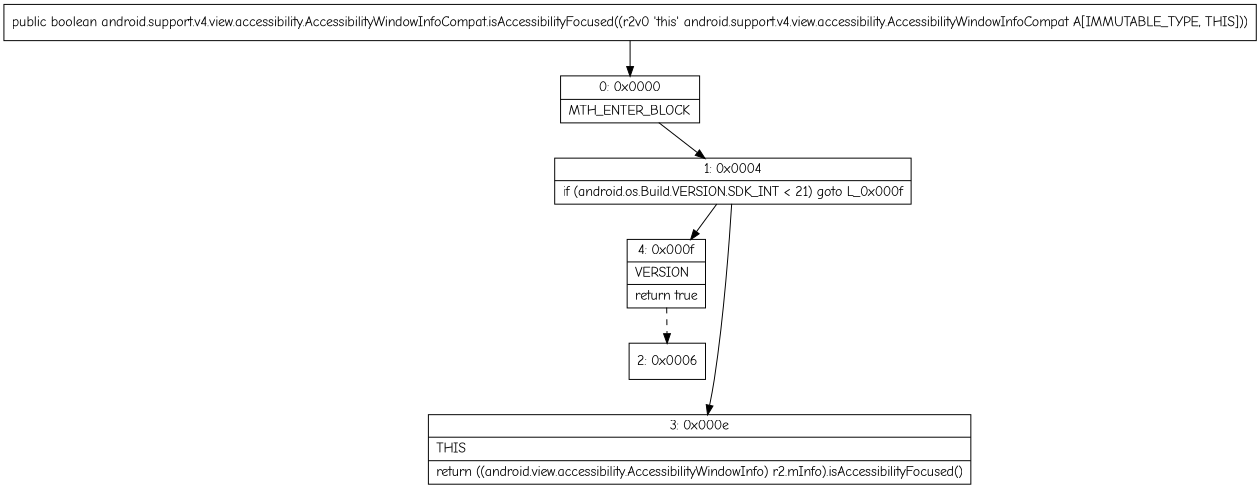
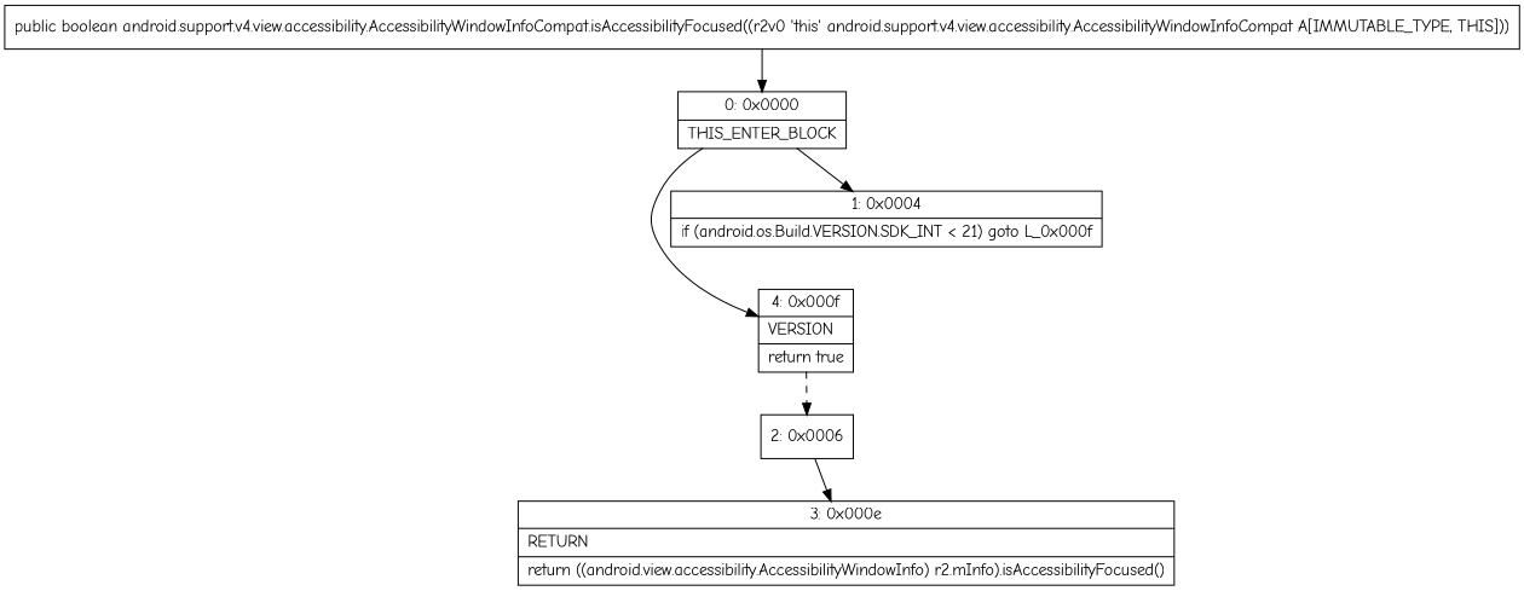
  digraph {
    fontname="Comic Neue"
    node [fontname="Comic Neue" shape=record]
    edge [fontname="Comic Neue"]
-   n1 [label="{0\:\ 0x0000|MTH_ENTER_BLOCK\l}"]
+   n1 [label="{0\:\ 0x0000|THIS_ENTER_BLOCK\l}"]
    n2 [label="{1\:\ 0x0004|if (android.os.Build.VERSION.SDK_INT \< 21) goto L_0x000f\l}"]
    n3 [label="{4\:\ 0x000f|VERSION\l|return true\l}"]
    n4 [label="{2\:\ 0x0006}"]
-   n5 [label="{3\:\ 0x000e|THIS\l|return ((android.view.accessibility.AccessibilityWindowInfo) r2.mInfo).isAccessibilityFocused()\l}"]
+   n5 [label="{3\:\ 0x000e|RETURN\l|return ((android.view.accessibility.AccessibilityWindowInfo) r2.mInfo).isAccessibilityFocused()\l}"]
    n6 [label="{public boolean android.support.v4.view.accessibility.AccessibilityWindowInfoCompat.isAccessibilityFocused((r2v0 'this' android.support.v4.view.accessibility.AccessibilityWindowInfoCompat A[IMMUTABLE_TYPE, THIS])) }"]
    n1 -> n2
-   n2 -> n3
+   n1 -> n3
    n3 -> n4 [style=dashed]
-   n2 -> n5
+   n4 -> n5
    n6 -> n1
  }
